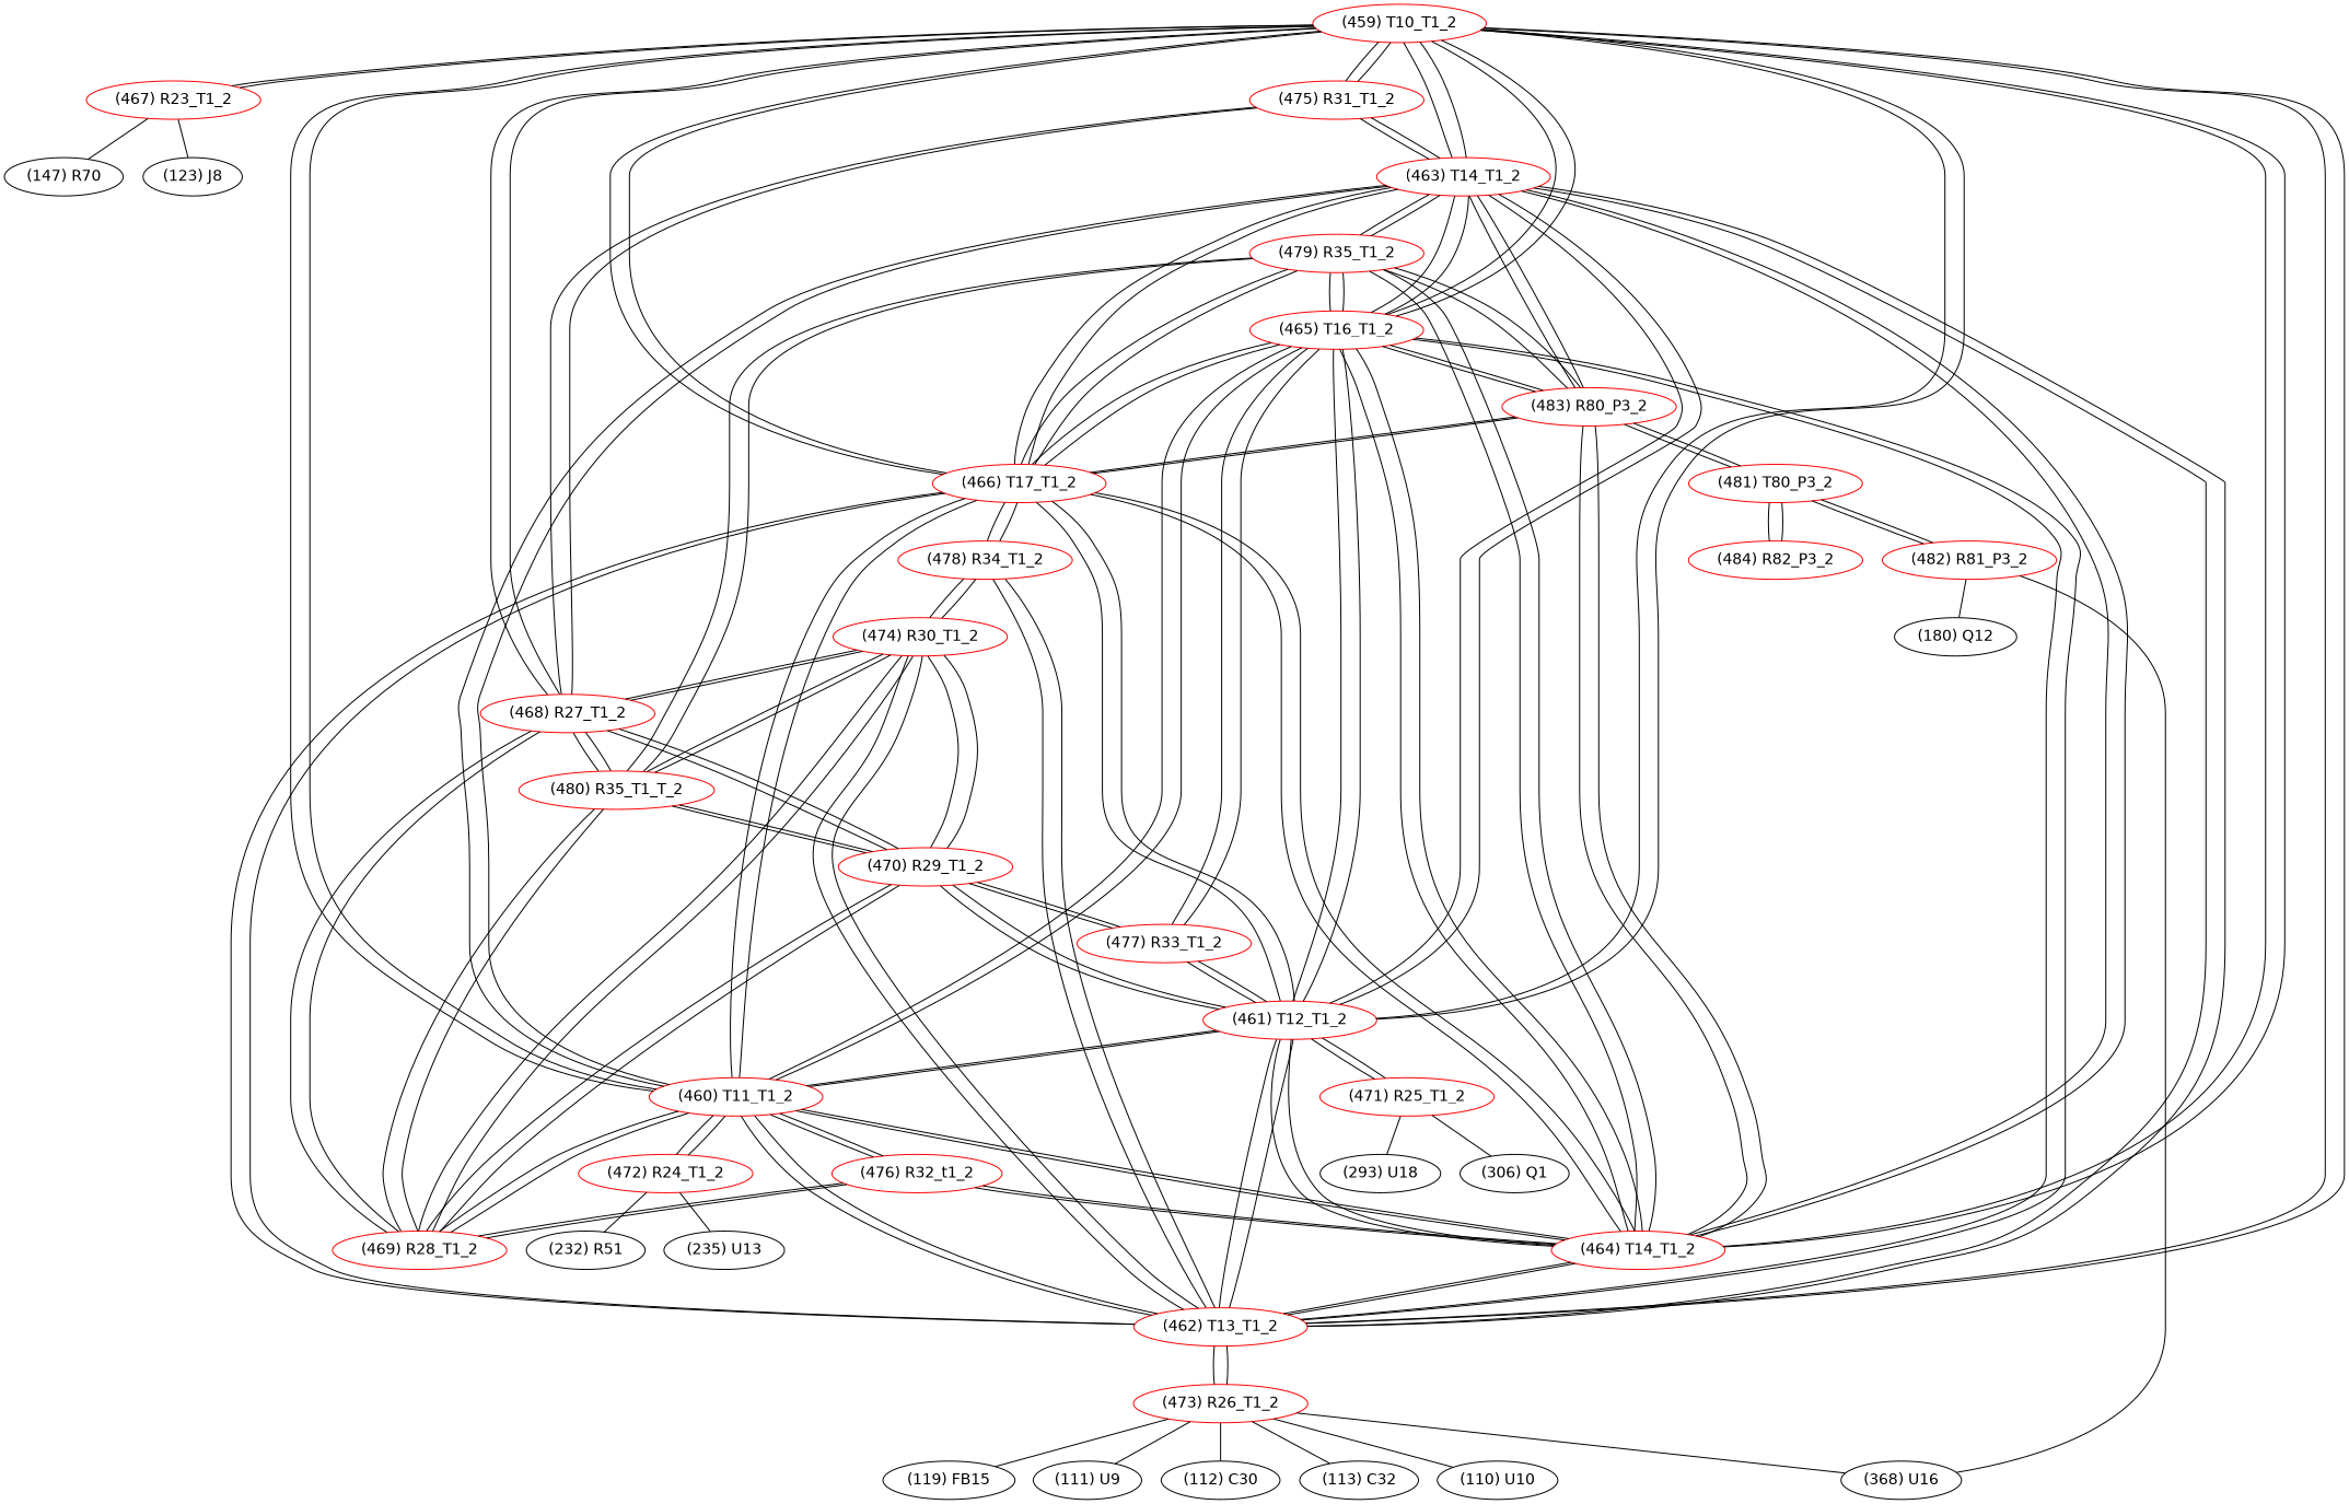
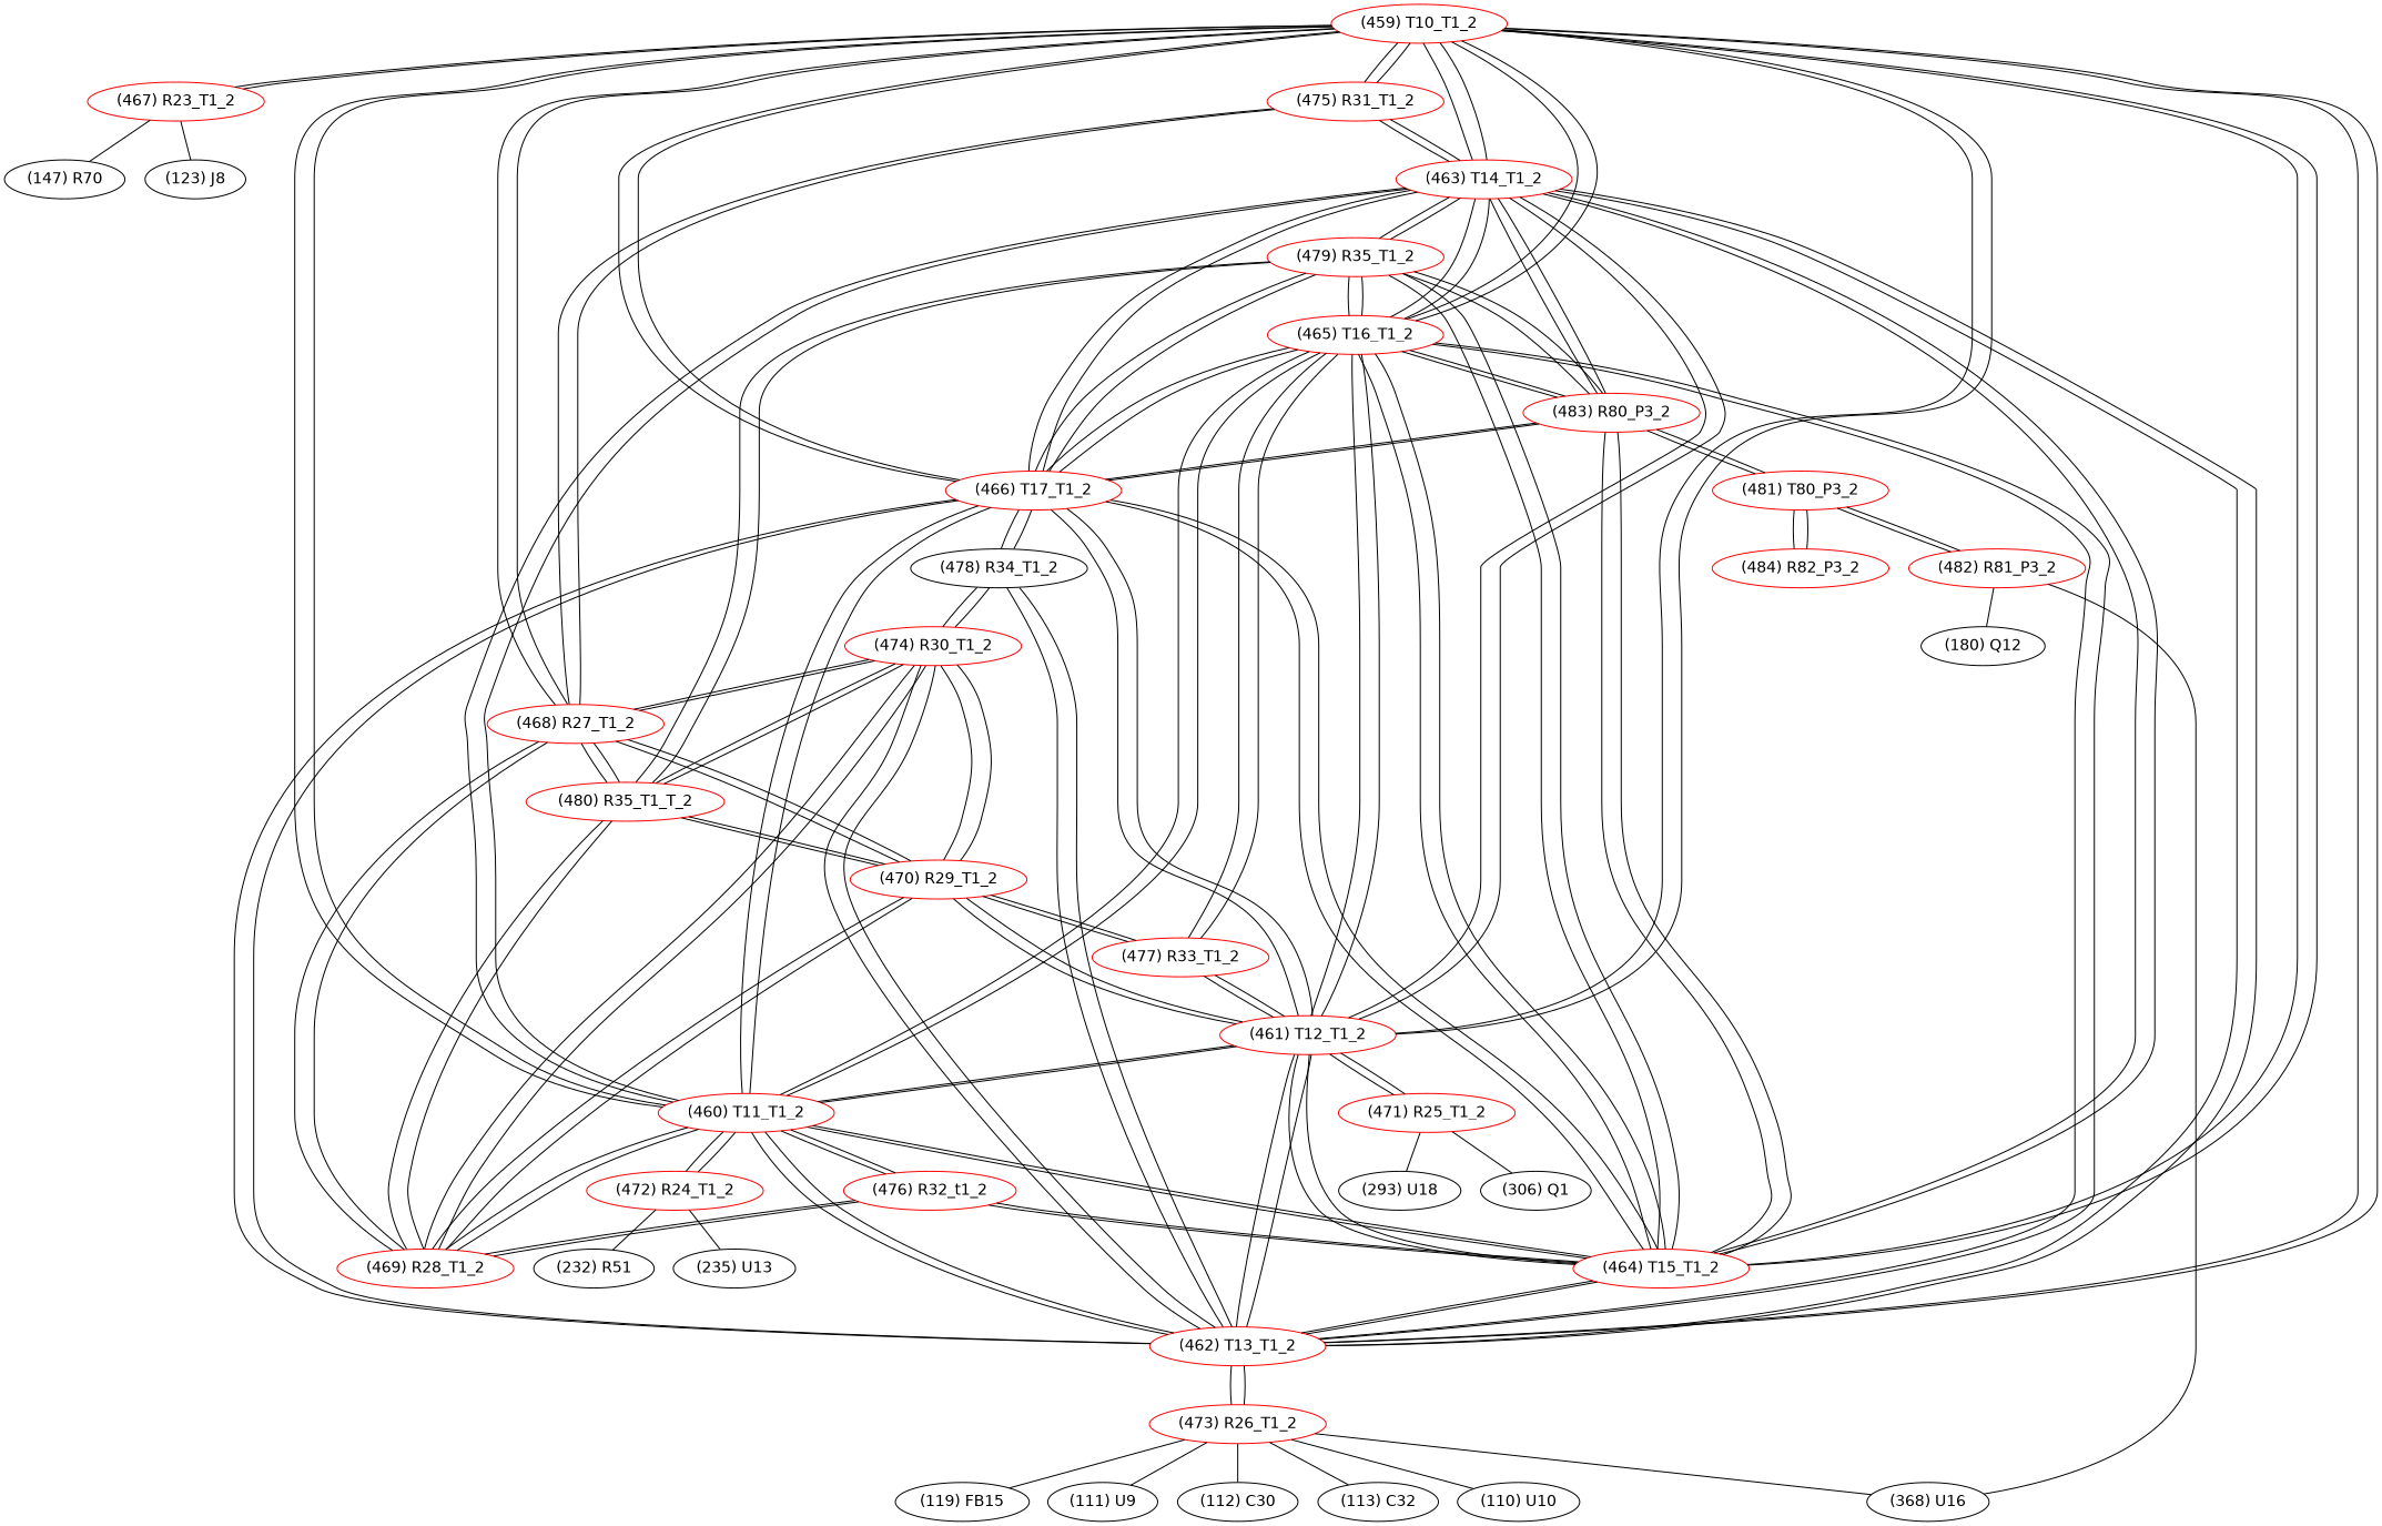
  graph {
    fontname="DejaVu Sans"
    node [color=red fontname="DejaVu Sans"]
    edge [fontname="DejaVu Sans"]
    n1 [label="(459) T10_T1_2"]
    n2 [label="(467) R23_T1_2"]
    n3 [label="(475) R31_T1_2"]
    n4 [label="(468) R27_T1_2"]
    n5 [label="(465) T16_T1_2"]
    n6 [label="(466) T17_T1_2"]
-   n7 [label="(464) T14_T1_2"]
+   n7 [label="(464) T15_T1_2"]
    n8 [label="(461) T12_T1_2"]
    n9 [label="(463) T14_T1_2"]
    n10 [label="(462) T13_T1_2"]
    n11 [label="(460) T11_T1_2"]
    n12 [label="(123) J8" color=""]
    n13 [label="(147) R70" color=""]
    n14 [label="(469) R28_T1_2"]
    n15 [label="(470) R29_T1_2"]
    n16 [label="(474) R30_T1_2"]
    n17 [label="(480) R35_T1_T_2"]
    n18 [label="(477) R33_T1_2"]
    n19 [label="(483) R80_P3_2"]
    n20 [label="(479) R35_T1_2"]
-   n21 [label="(478) R34_T1_2"]
+   n21 [color=black label="(478) R34_T1_2"]
    n22 [label="(476) R32_t1_2"]
    n23 [label="(471) R25_T1_2"]
    n24 [label="(473) R26_T1_2"]
    n25 [label="(472) R24_T1_2"]
    n26 [label="(481) T80_P3_2"]
    n27 [label="(306) Q1" color=""]
    n28 [label="(293) U18" color=""]
    n29 [label="(110) U10" color=""]
    n30 [label="(119) FB15" color=""]
    n31 [label="(111) U9" color=""]
    n32 [label="(112) C30" color=""]
    n33 [label="(113) C32" color=""]
    n34 [label="(368) U16" color=""]
    n35 [label="(235) U13" color=""]
    n36 [label="(232) R51" color=""]
    n37 [label="(482) R81_P3_2"]
    n38 [label="(484) R82_P3_2"]
    n39 [label="(180) Q12" color=""]
    n1 -- n2
    n1 -- n3
    n1 -- n4
    n1 -- n5
    n1 -- n6
    n1 -- n7
    n1 -- n8
    n1 -- n9
    n1 -- n10
    n1 -- n11
    n2 -- n1
    n2 -- n12
    n2 -- n13
    n3 -- n1
    n3 -- n4
    n3 -- n9
    n4 -- n1
    n4 -- n3
    n4 -- n14
    n4 -- n15
    n4 -- n16
    n4 -- n17
    n5 -- n1
    n5 -- n6
    n5 -- n7
    n5 -- n8
    n5 -- n9
    n5 -- n10
    n5 -- n11
    n5 -- n18
    n5 -- n19
    n5 -- n20
    n6 -- n1
    n6 -- n5
    n6 -- n7
    n6 -- n8
    n6 -- n9
    n6 -- n10
    n6 -- n11
    n6 -- n19
    n6 -- n20
    n6 -- n21
    n7 -- n1
    n7 -- n5
    n7 -- n6
    n7 -- n8
    n7 -- n9
    n7 -- n10
    n7 -- n11
    n7 -- n19
    n7 -- n20
    n7 -- n22
    n8 -- n1
    n8 -- n5
    n8 -- n6
    n8 -- n7
    n8 -- n9
    n8 -- n10
    n8 -- n11
    n8 -- n15
    n8 -- n18
    n8 -- n23
    n9 -- n1
    n9 -- n3
    n9 -- n5
    n9 -- n6
    n9 -- n7
    n9 -- n8
    n9 -- n10
    n9 -- n11
    n9 -- n19
    n9 -- n20
    n10 -- n1
    n10 -- n5
    n10 -- n6
    n10 -- n7
    n10 -- n8
    n10 -- n9
    n10 -- n11
    n10 -- n16
    n10 -- n21
    n10 -- n24
    n11 -- n1
    n11 -- n5
    n11 -- n6
    n11 -- n7
    n11 -- n8
    n11 -- n9
    n11 -- n10
    n11 -- n14
    n11 -- n22
    n11 -- n25
    n14 -- n4
    n14 -- n11
    n14 -- n15
    n14 -- n16
    n14 -- n17
    n14 -- n22
    n15 -- n4
    n15 -- n8
    n15 -- n14
    n15 -- n16
    n15 -- n17
    n15 -- n18
    n16 -- n4
    n16 -- n10
    n16 -- n14
    n16 -- n15
    n16 -- n17
    n16 -- n21
    n17 -- n4
    n17 -- n14
    n17 -- n15
    n17 -- n16
    n17 -- n20
    n18 -- n5
    n18 -- n8
    n18 -- n15
    n19 -- n5
    n19 -- n6
    n19 -- n7
    n19 -- n9
    n19 -- n20
    n19 -- n26
    n20 -- n5
    n20 -- n6
    n20 -- n7
    n20 -- n9
    n20 -- n17
    n20 -- n19
    n21 -- n6
    n21 -- n10
    n21 -- n16
    n22 -- n7
    n22 -- n11
    n22 -- n14
    n23 -- n8
    n23 -- n27
    n23 -- n28
    n24 -- n10
    n24 -- n29
    n24 -- n30
    n24 -- n31
    n24 -- n32
    n24 -- n33
    n24 -- n34
    n25 -- n11
    n25 -- n35
    n25 -- n36
    n26 -- n19
    n26 -- n37
    n26 -- n38
    n37 -- n26
    n37 -- n34
    n37 -- n39
    n38 -- n26
  }
